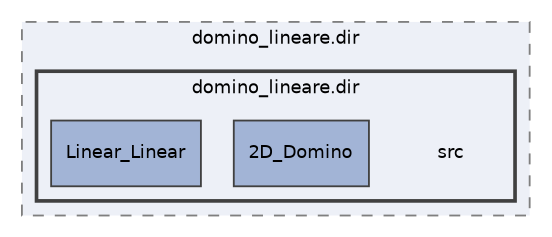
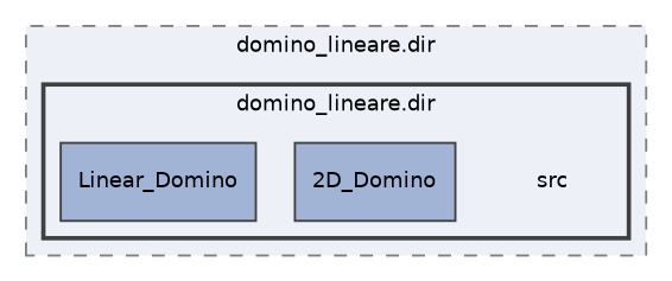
  digraph {
    compound=true
    node [fontname=Helvetica fontsize=10 shape=box color=grey25 fillcolor="#a2b4d6" style="filled,"]
    n1 [label=src shape=plaintext color="" fillcolor="" style=""]
    n2 [label="2D_Domino"]
-   n3 [label=Linear_Linear]
+   n3 [label=Linear_Domino]
    subgraph cluster_1 {
      bgcolor="#edf0f7"
      fontname=Helvetica
      fontsize=10
      label="domino_lineare.dir"
      pencolor=grey50
      style="filled,dashed,"
      subgraph cluster_2 {
        bgcolor="#edf0f7"
        fontname=Helvetica
        fontsize=10
        pencolor=grey25
        style="filled,bold,"
        n1
        n2
        n3
      }
    }
  }
